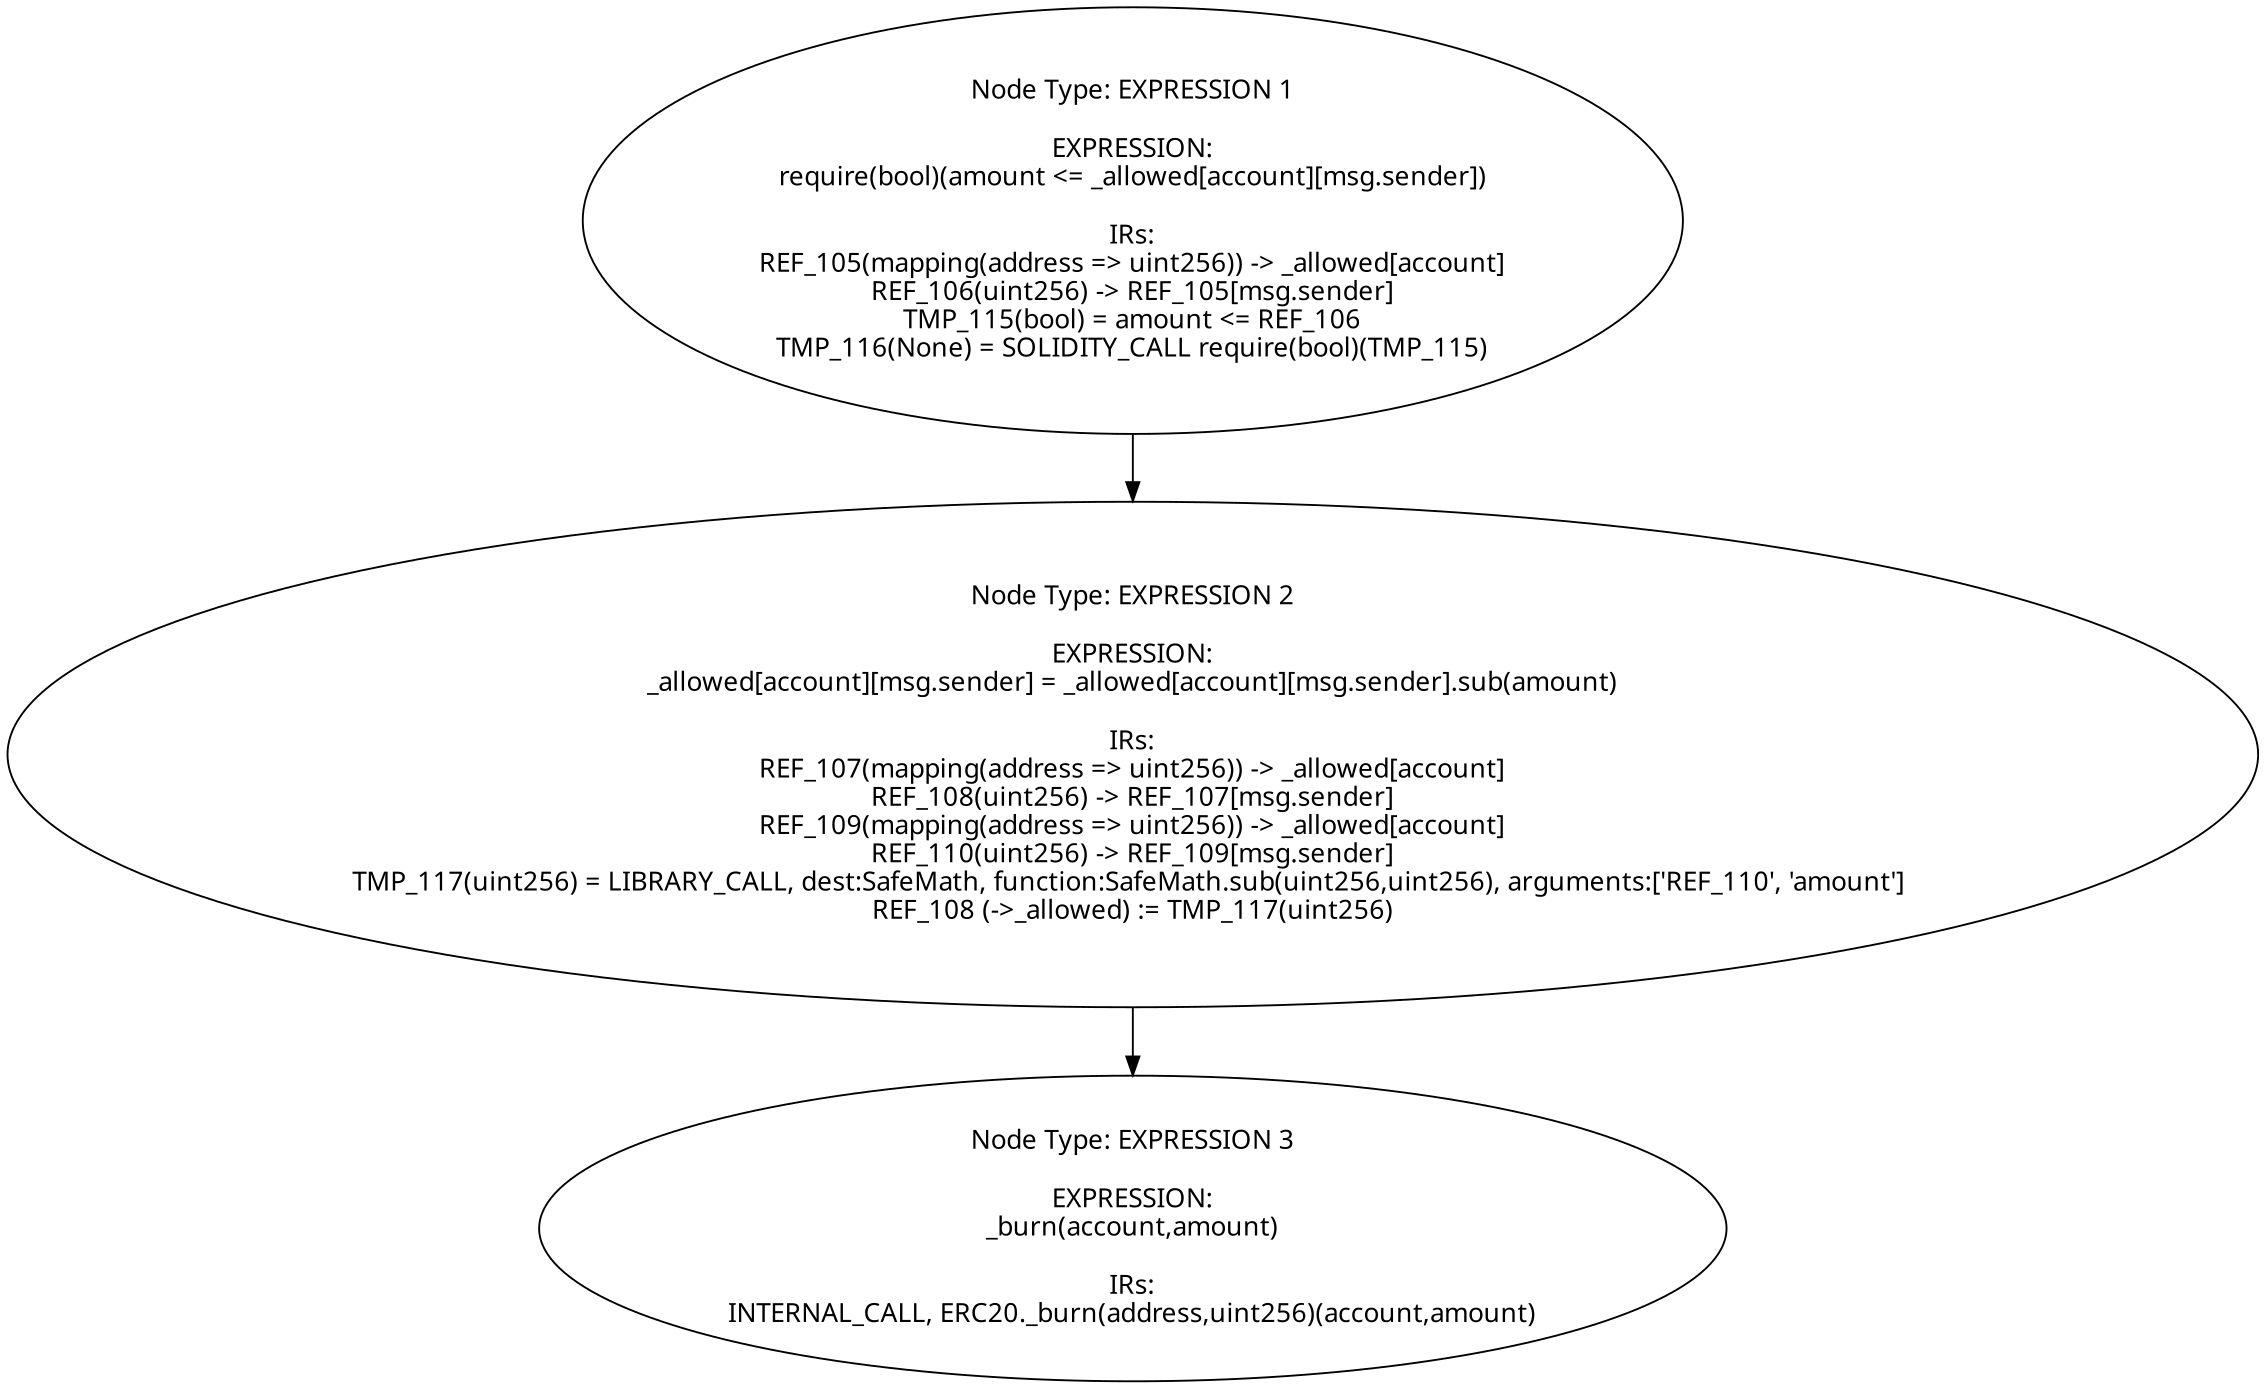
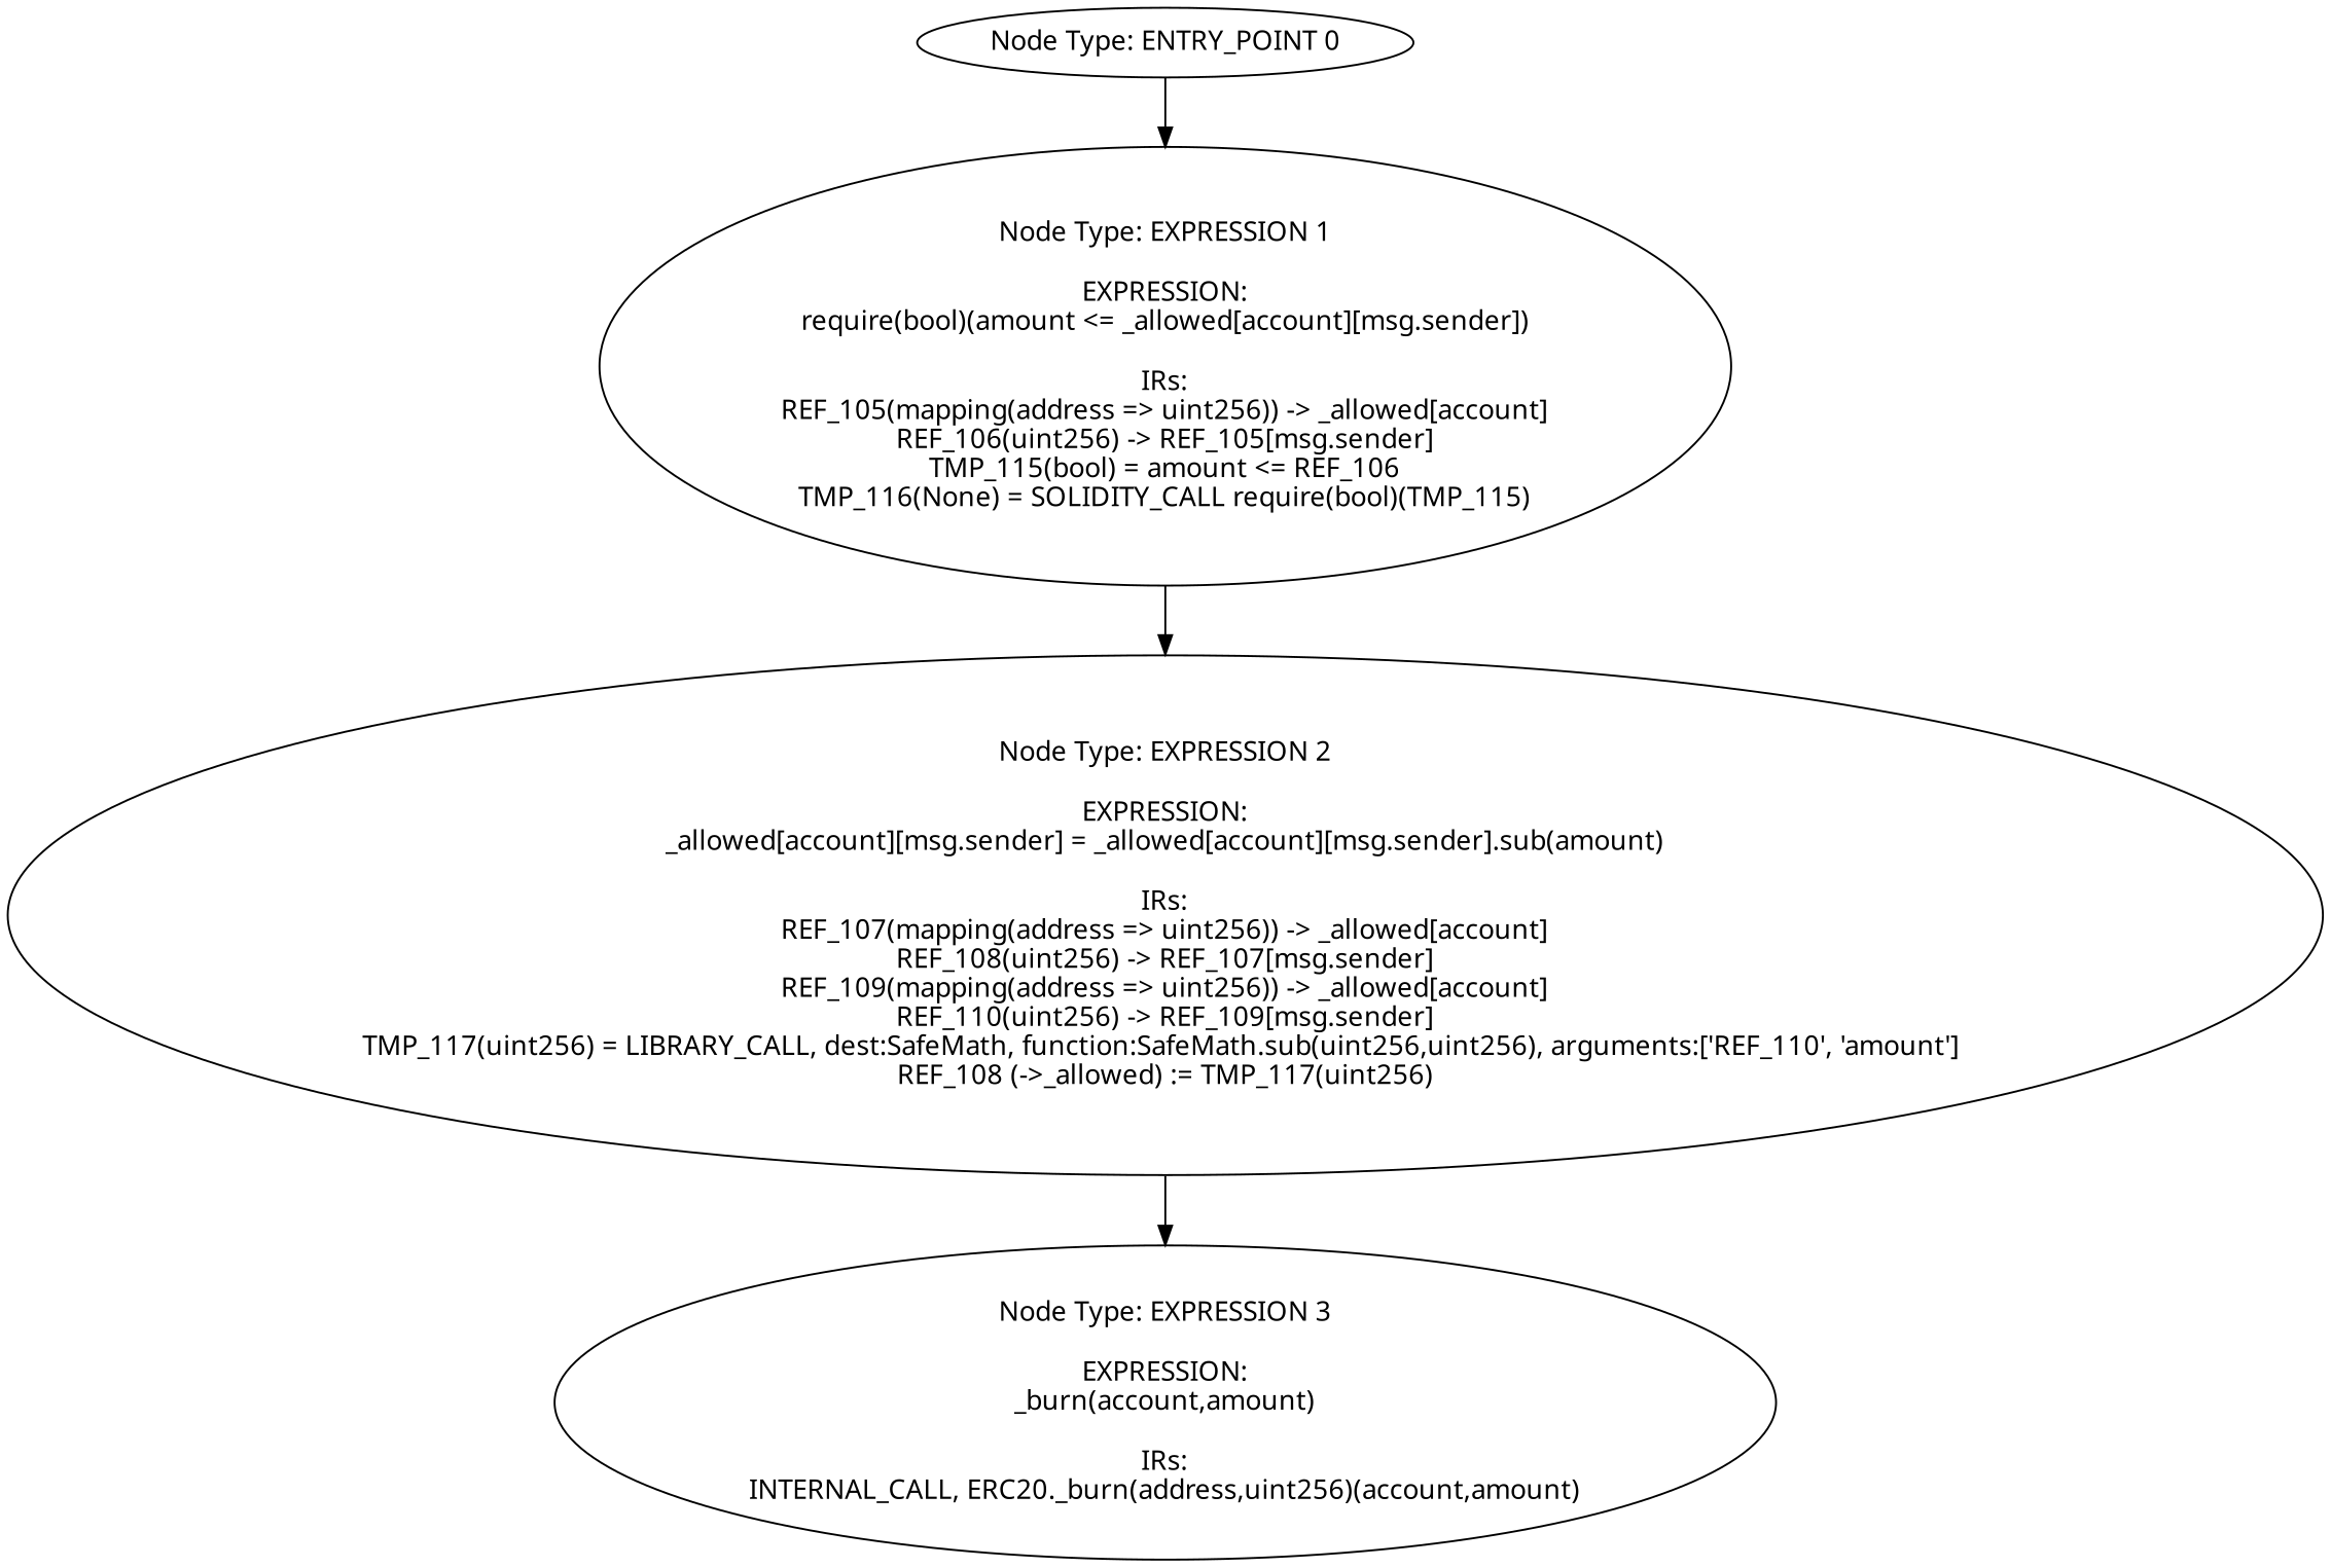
  digraph {
    fontname="Noto Sans"
    node [fontname="Noto Sans"]
    edge [fontname="Noto Sans"]
+   n1 [label="Node Type: ENTRY_POINT 0\n"]
    n2 [label="Node Type: EXPRESSION 1\n\nEXPRESSION:\nrequire(bool)(amount <= _allowed[account][msg.sender])\n\nIRs:\nREF_105(mapping(address => uint256)) -> _allowed[account]\nREF_106(uint256) -> REF_105[msg.sender]\nTMP_115(bool) = amount <= REF_106\nTMP_116(None) = SOLIDITY_CALL require(bool)(TMP_115)"]
    n3 [label="Node Type: EXPRESSION 2\n\nEXPRESSION:\n_allowed[account][msg.sender] = _allowed[account][msg.sender].sub(amount)\n\nIRs:\nREF_107(mapping(address => uint256)) -> _allowed[account]\nREF_108(uint256) -> REF_107[msg.sender]\nREF_109(mapping(address => uint256)) -> _allowed[account]\nREF_110(uint256) -> REF_109[msg.sender]\nTMP_117(uint256) = LIBRARY_CALL, dest:SafeMath, function:SafeMath.sub(uint256,uint256), arguments:['REF_110', 'amount'] \nREF_108 (->_allowed) := TMP_117(uint256)"]
    n4 [label="Node Type: EXPRESSION 3\n\nEXPRESSION:\n_burn(account,amount)\n\nIRs:\nINTERNAL_CALL, ERC20._burn(address,uint256)(account,amount)"]
+   n1 -> n2
    n2 -> n3
    n3 -> n4
  }
